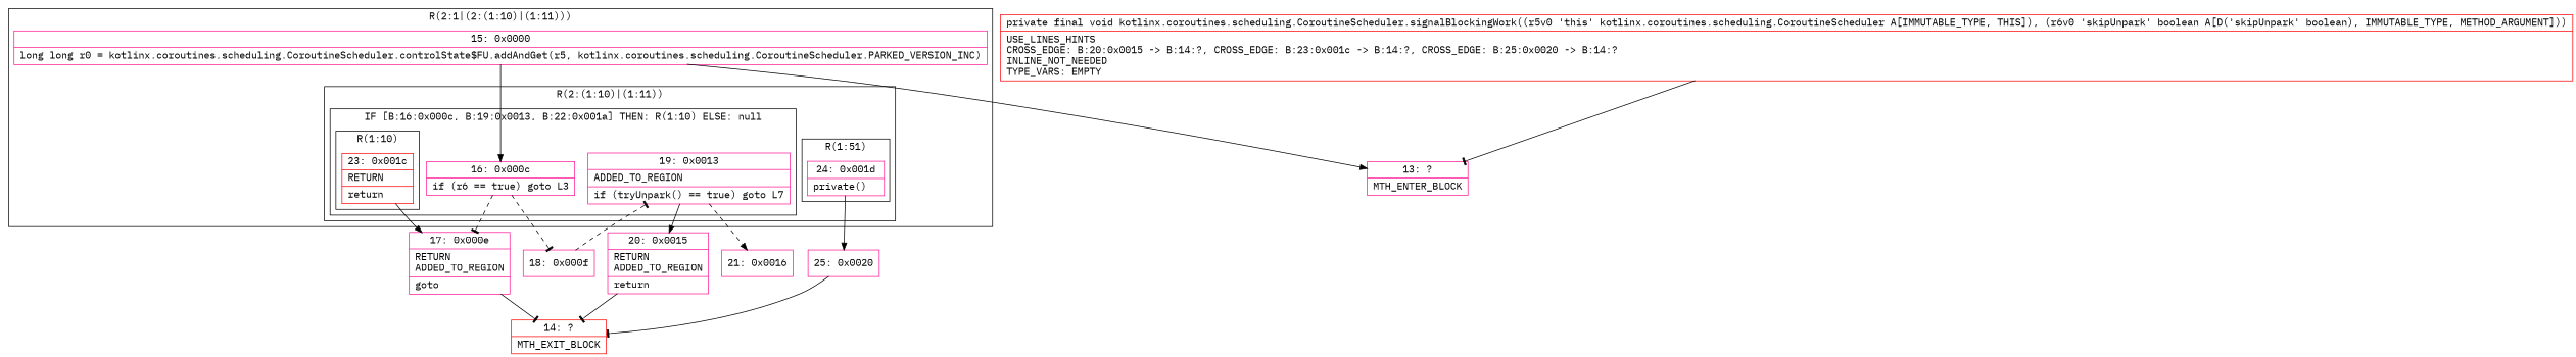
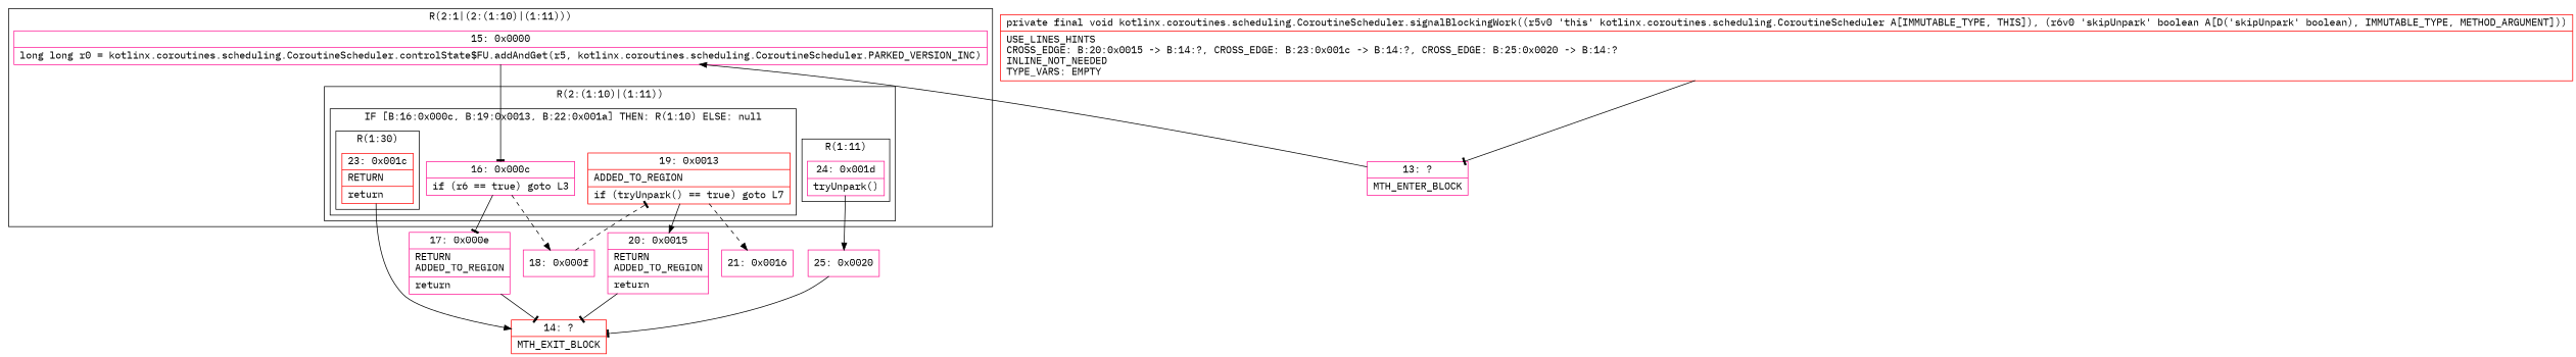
  digraph {
    fontname="IBM Plex Mono"
    node [color=deeppink fontname="IBM Plex Mono" shape=record]
    edge [arrowhead=tee fontname="IBM Plex Mono"]
    n1 [color=red label="{23\:\ 0x001c|RETURN\l|return\l}"]
    n2 [label="{16\:\ 0x000c|if (r6 == true) goto L3\l}"]
-   n3 [label="{19\:\ 0x0013|ADDED_TO_REGION\l|if (tryUnpark() == true) goto L7\l}"]
-   n4 [label="{24\:\ 0x001d|private()\l}"]
+   n3 [color=red label="{19\:\ 0x0013|ADDED_TO_REGION\l|if (tryUnpark() == true) goto L7\l}"]
+   n4 [label="{24\:\ 0x001d|tryUnpark()\l}"]
    n5 [label="{15\:\ 0x0000|long long r0 = kotlinx.coroutines.scheduling.CoroutineScheduler.controlState$FU.addAndGet(r5, kotlinx.coroutines.scheduling.CoroutineScheduler.PARKED_VERSION_INC)\l}"]
    n6 [color=red label="{14\:\ ?|MTH_EXIT_BLOCK\l}"]
-   n7 [label="{17\:\ 0x000e|RETURN\lADDED_TO_REGION\l|goto\l}"]
+   n7 [label="{17\:\ 0x000e|RETURN\lADDED_TO_REGION\l|return\l}"]
    n8 [label="{18\:\ 0x000f}"]
    n9 [label="{20\:\ 0x0015|RETURN\lADDED_TO_REGION\l|return\l}"]
    n10 [label="{21\:\ 0x0016}"]
    n11 [label="{25\:\ 0x0020}"]
    n12 [label="{13\:\ ?|MTH_ENTER_BLOCK\l}"]
    n13 [color=red label="{private final void kotlinx.coroutines.scheduling.CoroutineScheduler.signalBlockingWork((r5v0 'this' kotlinx.coroutines.scheduling.CoroutineScheduler A[IMMUTABLE_TYPE, THIS]), (r6v0 'skipUnpark' boolean A[D('skipUnpark' boolean), IMMUTABLE_TYPE, METHOD_ARGUMENT]))  | USE_LINES_HINTS\lCROSS_EDGE: B:20:0x0015 \-\> B:14:?, CROSS_EDGE: B:23:0x001c \-\> B:14:?, CROSS_EDGE: B:25:0x0020 \-\> B:14:?\lINLINE_NOT_NEEDED\lTYPE_VARS: EMPTY\l}"]
    subgraph cluster_1 {
      label="R(2:1|(2:(1:10)|(1:11)))"
      n5
      subgraph cluster_2 {
        label="R(2:(1:10)|(1:11))"
        subgraph cluster_3 {
          label="IF [B:16:0x000c, B:19:0x0013, B:22:0x001a] THEN: R(1:10) ELSE: null"
          n2
          n3
          subgraph cluster_4 {
-           label="R(1:10)"
+           label="R(1:30)"
            n1
          }
        }
        subgraph cluster_5 {
-         label="R(1:51)"
+         label="R(1:11)"
          n4
        }
      }
    }
-   n1 -> n7 [arrowhead=normal]
-   n2 -> n7 [style=dashed]
-   n2 -> n8 [style=dashed]
+   n1 -> n6 [arrowhead=normal]
+   n2 -> n7
+   n2 -> n8 [arrowhead=normal style=dashed]
    n3 -> n9 [arrowhead=normal]
    n3 -> n10 [arrowhead=normal style=dashed]
    n4 -> n11 [arrowhead=normal]
-   n5 -> n2 [arrowhead=normal]
+   n5 -> n2
    n7 -> n6
    n8 -> n3 [style=dashed]
    n9 -> n6
    n11 -> n6
-   n5 -> n12 [arrowhead=normal]
+   n12 -> n5 [arrowhead=normal]
    n13 -> n12
  }
